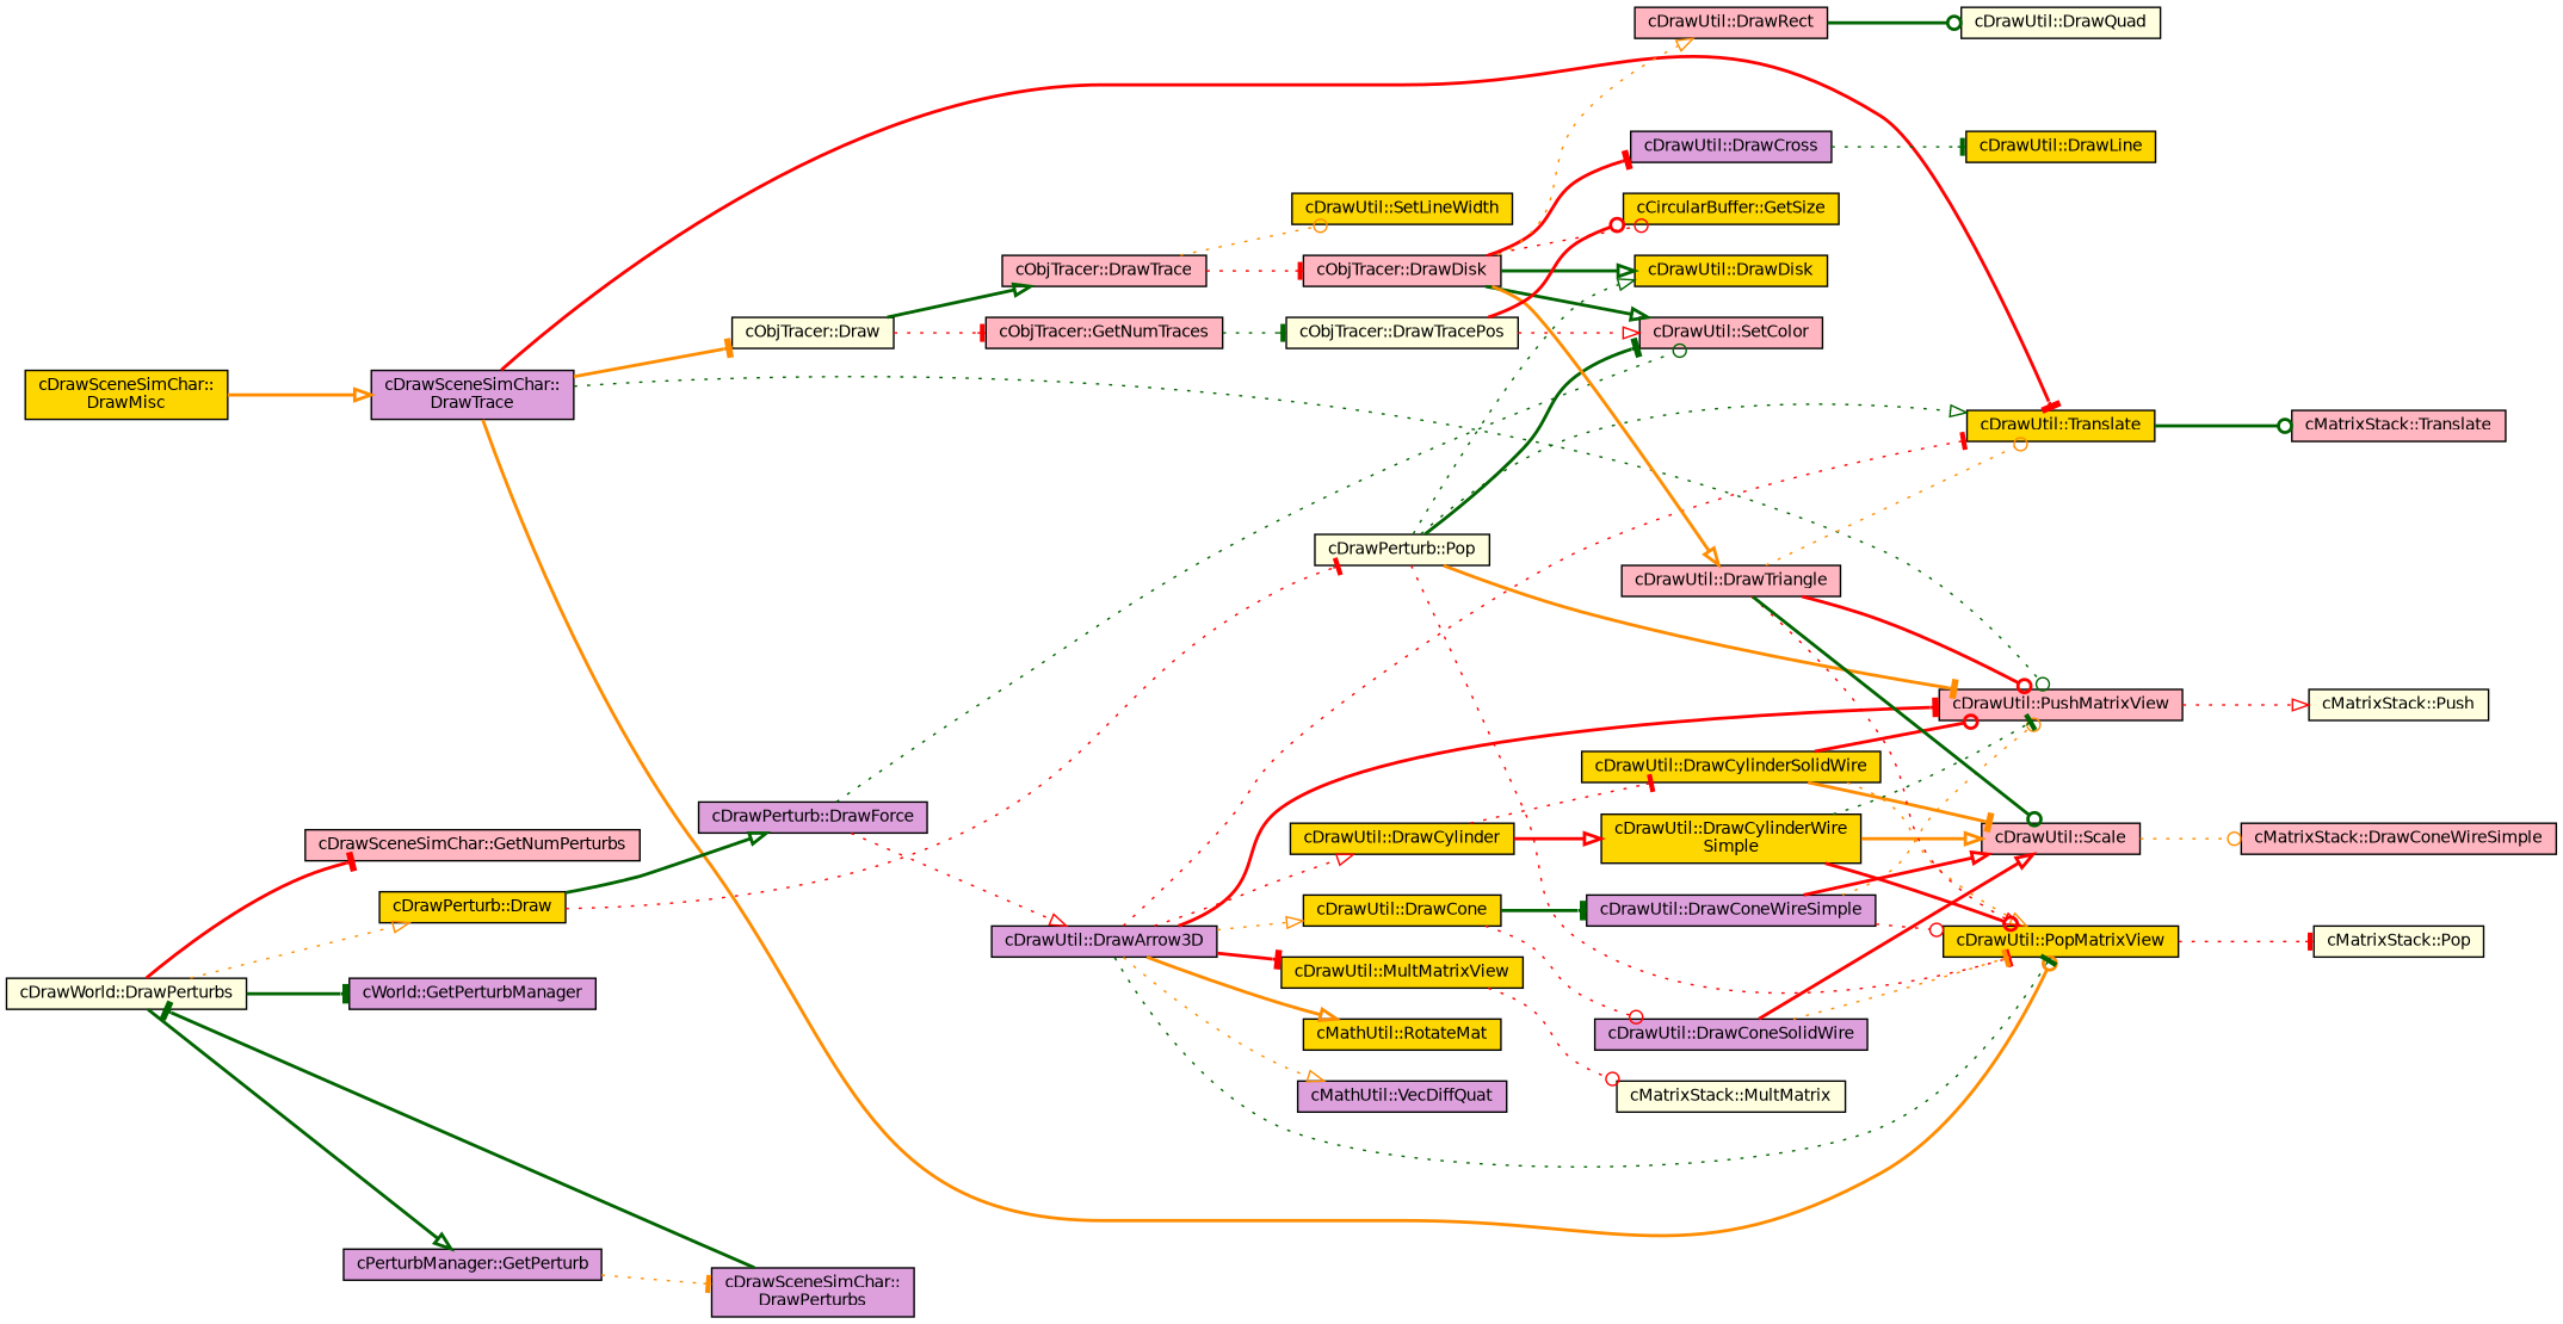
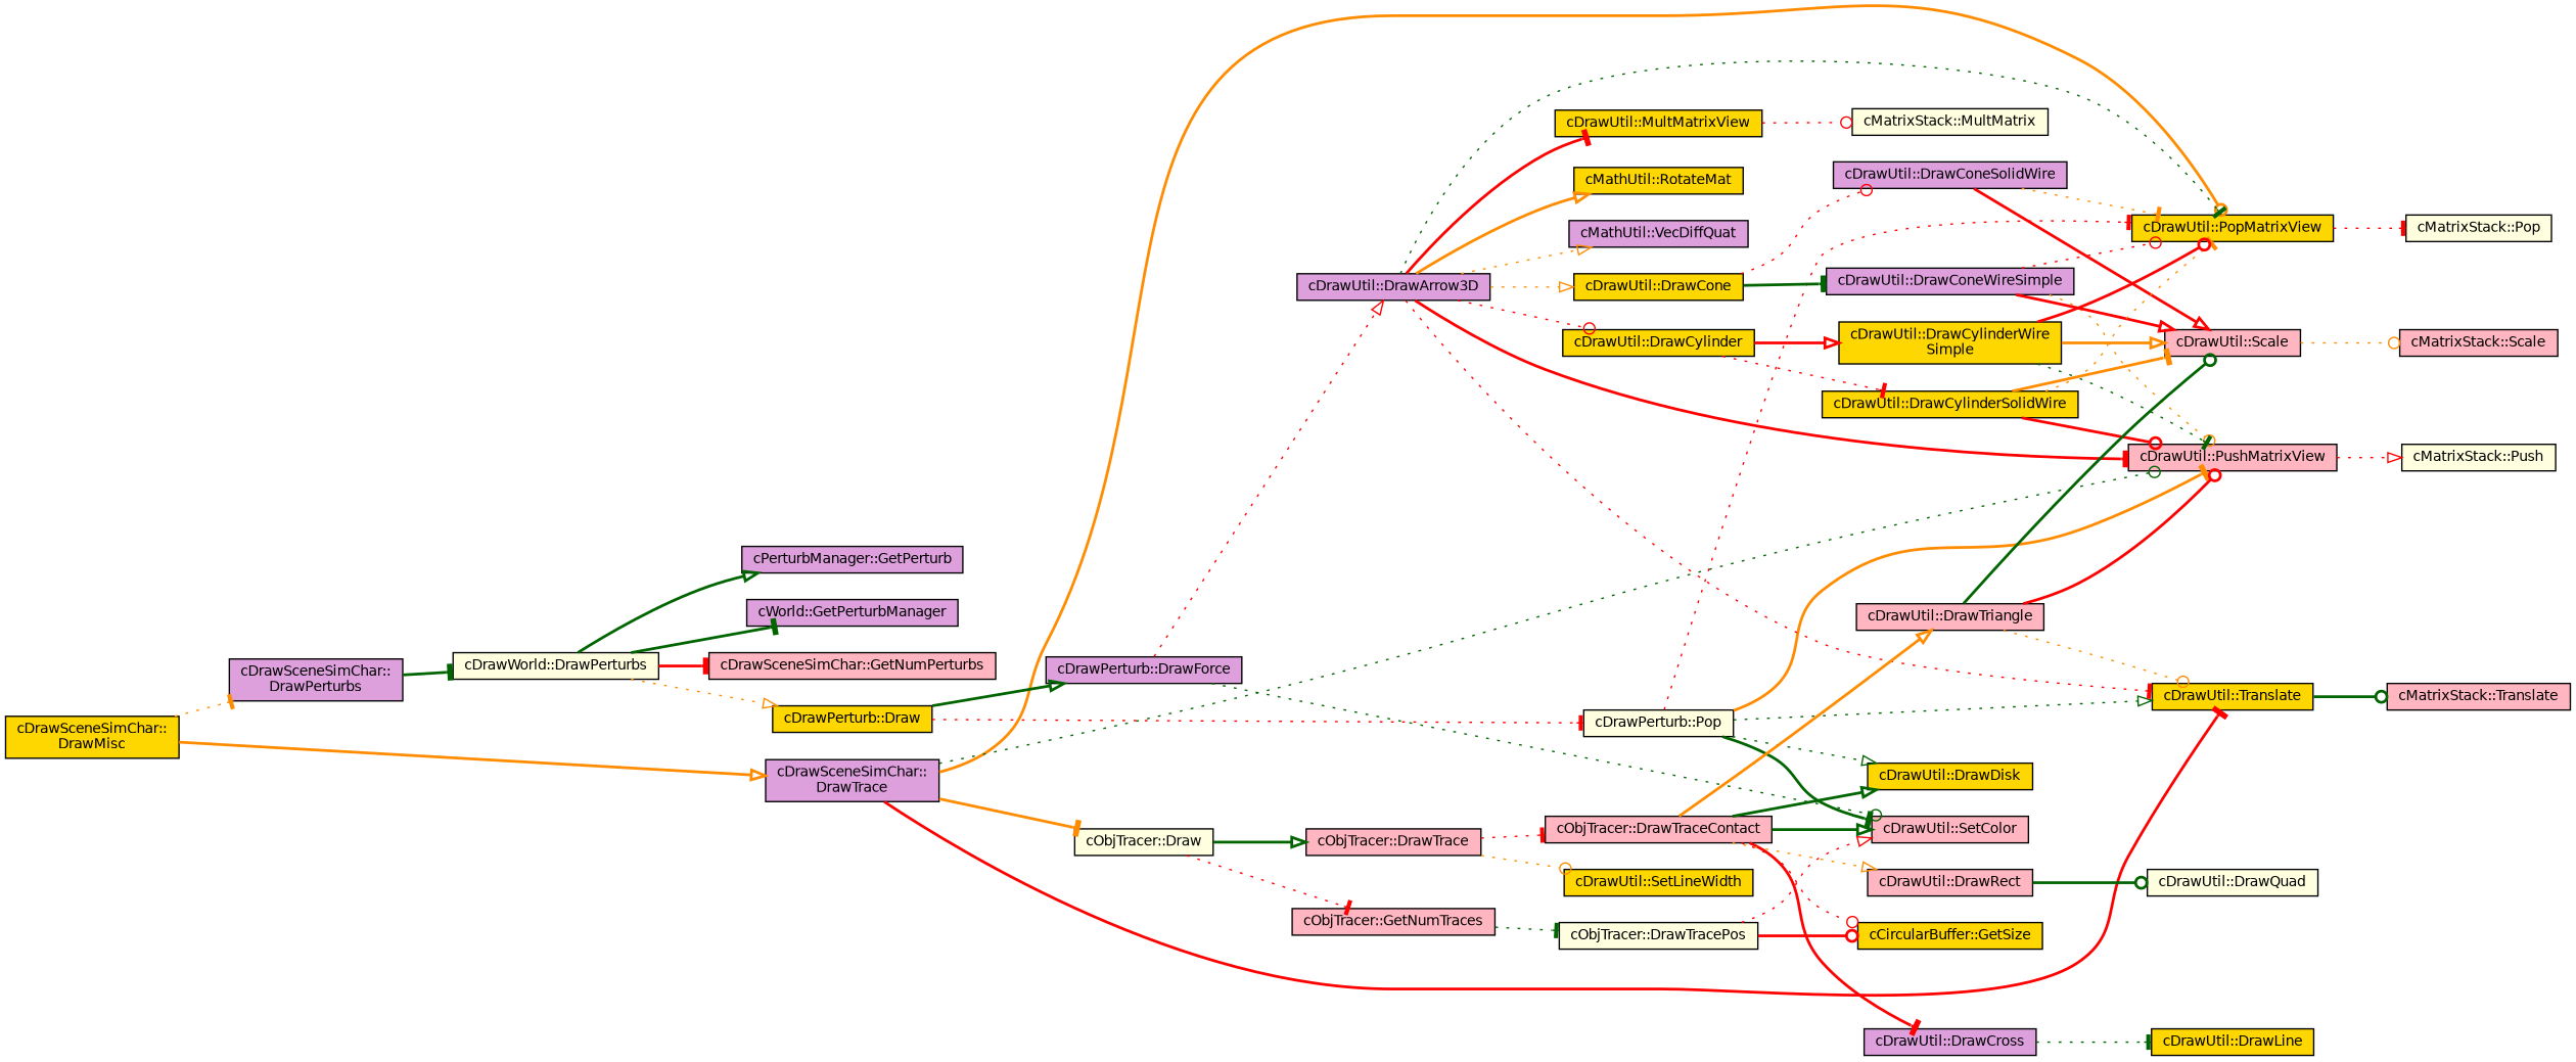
  digraph {
    rankdir=LR
    node [color=black fillcolor=gold fontname=Helvetica fontsize=10 shape=record style=filled]
    edge [arrowhead=tee color=red fontname=Helvetica fontsize=10 labelfontname=Helvetica labelfontsize=10 style=dotted]
    n1 [fontcolor=black height=0.2 label="cDrawSceneSimChar::\lDrawMisc" width=0.4]
    n2 [fillcolor=plum height=0.2 label="cDrawSceneSimChar::\lDrawPerturbs" width=0.4]
    n3 [fillcolor=plum height=0.2 label="cDrawSceneSimChar::\lDrawTrace" width=0.4]
    n4 [fillcolor=lightyellow height=0.2 label="cDrawWorld::DrawPerturbs" width=0.4]
    n5 [height=0.2 label="cDrawUtil::PopMatrixView" width=0.4]
    n6 [fillcolor=lightpink height=0.2 label="cDrawUtil::PushMatrixView" width=0.4]
    n7 [height=0.2 label="cDrawUtil::Translate" width=0.4]
    n8 [fillcolor=lightyellow height=0.2 label="cObjTracer::Draw" width=0.4]
    n9 [height=0.2 label="cDrawPerturb::Draw" width=0.4]
    n10 [fillcolor=lightpink height=0.2 label="cDrawSceneSimChar::GetNumPerturbs" width=0.4]
    n11 [fillcolor=plum height=0.2 label="cPerturbManager::GetPerturb" width=0.4]
    n12 [fillcolor=plum height=0.2 label="cWorld::GetPerturbManager" width=0.4]
    n13 [fillcolor=plum height=0.2 label="cDrawPerturb::DrawForce" width=0.4]
    n14 [fillcolor=lightyellow height=0.2 label="cDrawPerturb::Pop" width=0.4]
    n15 [fillcolor=plum height=0.2 label="cDrawUtil::DrawArrow3D" width=0.4]
    n16 [fillcolor=lightpink height=0.2 label="cDrawUtil::SetColor" width=0.4]
    n17 [height=0.2 label="cDrawUtil::DrawDisk" width=0.4]
    n18 [height=0.2 label="cDrawUtil::DrawCone" width=0.4]
    n19 [height=0.2 label="cDrawUtil::DrawCylinder" width=0.4]
    n20 [height=0.2 label="cDrawUtil::MultMatrixView" width=0.4]
    n21 [height=0.2 label="cMathUtil::RotateMat" width=0.4]
    n22 [fillcolor=plum height=0.2 label="cMathUtil::VecDiffQuat" width=0.4]
    n23 [fillcolor=plum height=0.2 label="cDrawUtil::DrawConeSolidWire" width=0.4]
    n24 [fillcolor=plum height=0.2 label="cDrawUtil::DrawConeWireSimple" width=0.4]
    n25 [fillcolor=lightyellow height=0.2 label="cMatrixStack::Pop" width=0.4]
    n26 [fillcolor=lightyellow height=0.2 label="cMatrixStack::Push" width=0.4]
    n27 [height=0.2 label="cDrawUtil::DrawCylinderSolidWire" width=0.4]
    n28 [height=0.2 label="cDrawUtil::DrawCylinderWire\lSimple" width=0.4]
    n29 [fillcolor=lightyellow height=0.2 label="cMatrixStack::MultMatrix" width=0.4]
    n30 [fillcolor=lightpink height=0.2 label="cMatrixStack::Translate" width=0.4]
    n31 [fillcolor=lightpink height=0.2 label="cDrawUtil::Scale" width=0.4]
-   n32 [fillcolor=lightpink height=0.2 label="cMatrixStack::DrawConeWireSimple" width=0.4]
+   n32 [fillcolor=lightpink height=0.2 label="cMatrixStack::Scale" width=0.4]
    n33 [fillcolor=lightpink height=0.2 label="cObjTracer::DrawTrace" width=0.4]
    n34 [fillcolor=lightpink height=0.2 label="cObjTracer::GetNumTraces" width=0.4]
-   n35 [fillcolor=lightpink height=0.2 label="cObjTracer::DrawDisk" width=0.4]
+   n35 [fillcolor=lightpink height=0.2 label="cObjTracer::DrawTraceContact" width=0.4]
    n36 [height=0.2 label="cDrawUtil::SetLineWidth" width=0.4]
    n37 [fillcolor=lightyellow height=0.2 label="cObjTracer::DrawTracePos" width=0.4]
    n38 [fillcolor=plum height=0.2 label="cDrawUtil::DrawCross" width=0.4]
    n39 [fillcolor=lightpink height=0.2 label="cDrawUtil::DrawRect" width=0.4]
    n40 [fillcolor=lightpink height=0.2 label="cDrawUtil::DrawTriangle" width=0.4]
    n41 [height=0.2 label="cCircularBuffer::GetSize" width=0.4]
    n42 [height=0.2 label="cDrawUtil::DrawLine" width=0.4]
    n43 [fillcolor=lightyellow height=0.2 label="cDrawUtil::DrawQuad" width=0.4]
-   n11 -> n2 [color=darkorange]
+   n1 -> n2 [color=darkorange]
    n1 -> n3 [arrowhead=onormal color=darkorange style=bold]
    n2 -> n4 [color=darkgreen style=bold]
    n3 -> n5 [arrowhead=odot color=darkorange style=bold]
    n3 -> n6 [arrowhead=odot color=darkgreen]
    n3 -> n7 [style=bold]
    n3 -> n8 [color=darkorange style=bold]
    n4 -> n9 [arrowhead=onormal color=darkorange]
    n4 -> n10 [style=bold]
    n4 -> n11 [arrowhead=onormal color=darkgreen style=bold]
    n4 -> n12 [color=darkgreen style=bold]
    n5 -> n25
    n6 -> n26 [arrowhead=onormal]
    n7 -> n30 [arrowhead=odot color=darkgreen style=bold]
    n8 -> n33 [arrowhead=onormal color=darkgreen style=bold]
    n8 -> n34
    n9 -> n13 [arrowhead=onormal color=darkgreen style=bold]
    n9 -> n14
    n13 -> n15 [arrowhead=onormal]
    n13 -> n16 [arrowhead=odot color=darkgreen]
    n14 -> n5
    n14 -> n6 [color=darkorange style=bold]
    n14 -> n7 [arrowhead=onormal color=darkgreen]
    n14 -> n16 [color=darkgreen style=bold]
    n14 -> n17 [arrowhead=onormal color=darkgreen]
    n15 -> n5 [color=darkgreen]
    n15 -> n6 [style=bold]
    n15 -> n7
    n15 -> n18 [arrowhead=onormal color=darkorange]
-   n15 -> n19 [arrowhead=onormal]
+   n15 -> n19 [arrowhead=odot]
    n15 -> n20 [style=bold]
    n15 -> n21 [arrowhead=onormal color=darkorange style=bold]
    n15 -> n22 [arrowhead=onormal color=darkorange]
    n18 -> n23 [arrowhead=odot]
    n18 -> n24 [color=darkgreen style=bold]
    n19 -> n27
    n19 -> n28 [arrowhead=onormal style=bold]
    n20 -> n29 [arrowhead=odot]
    n23 -> n5 [color=darkorange]
    n23 -> n31 [arrowhead=onormal style=bold]
    n24 -> n5 [arrowhead=odot]
    n24 -> n6 [arrowhead=odot color=darkorange]
    n24 -> n31 [arrowhead=onormal style=bold]
-   n27 -> n5 [arrowhead=onormal color=darkorange]
+   n27 -> n5 [color=darkorange]
    n27 -> n6 [arrowhead=odot style=bold]
    n27 -> n31 [color=darkorange style=bold]
    n28 -> n5 [arrowhead=odot style=bold]
    n28 -> n6 [color=darkgreen]
    n28 -> n31 [arrowhead=onormal color=darkorange style=bold]
    n31 -> n32 [arrowhead=odot color=darkorange]
    n33 -> n35
    n33 -> n36 [arrowhead=odot color=darkorange]
    n34 -> n37 [color=darkgreen]
    n35 -> n16 [arrowhead=onormal color=darkgreen style=bold]
    n35 -> n17 [arrowhead=onormal color=darkgreen style=bold]
    n35 -> n38 [style=bold]
    n35 -> n39 [arrowhead=onormal color=darkorange]
    n35 -> n40 [arrowhead=onormal color=darkorange style=bold]
    n35 -> n41 [arrowhead=odot]
    n37 -> n16 [arrowhead=onormal]
    n37 -> n41 [arrowhead=odot style=bold]
    n38 -> n42 [color=darkgreen]
    n39 -> n43 [arrowhead=odot color=darkgreen style=bold]
-   n40 -> n5 [arrowhead=onormal]
    n40 -> n6 [arrowhead=odot style=bold]
    n40 -> n7 [arrowhead=odot color=darkorange]
    n40 -> n31 [arrowhead=odot color=darkgreen style=bold]
  }
